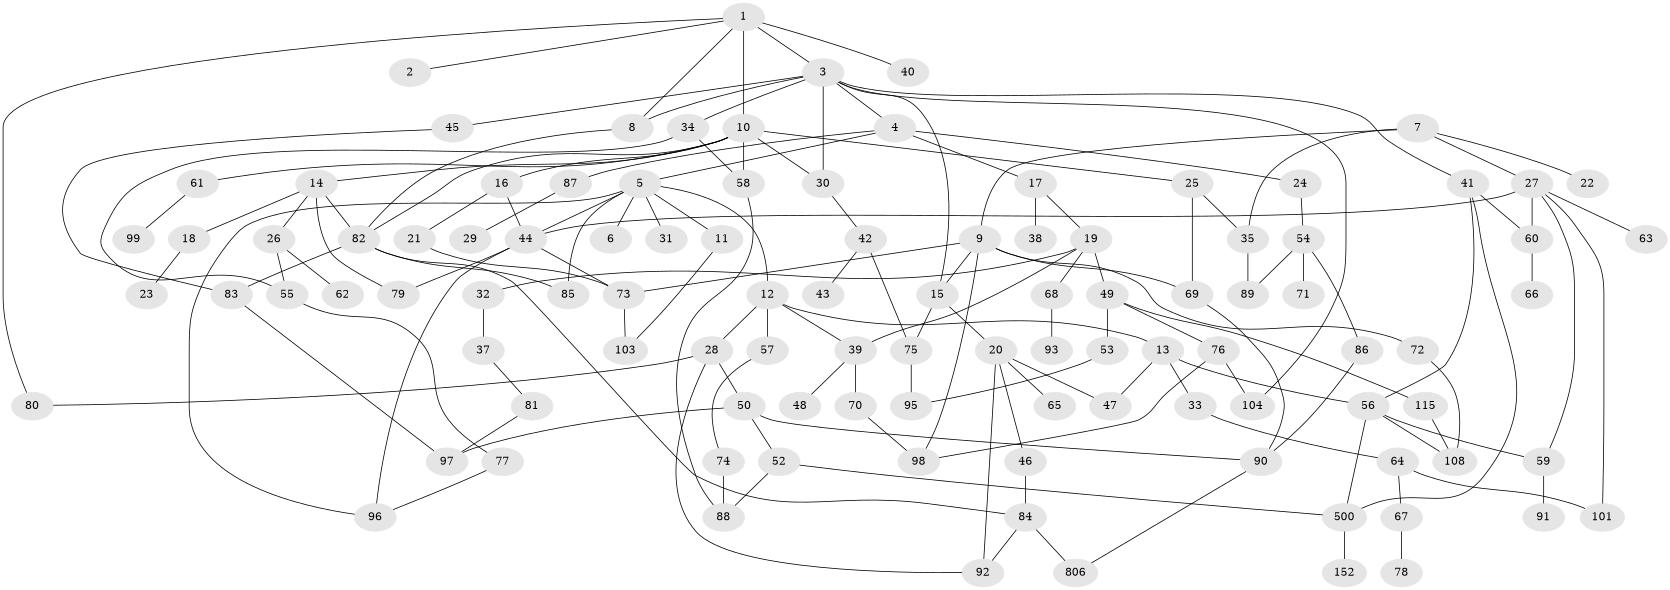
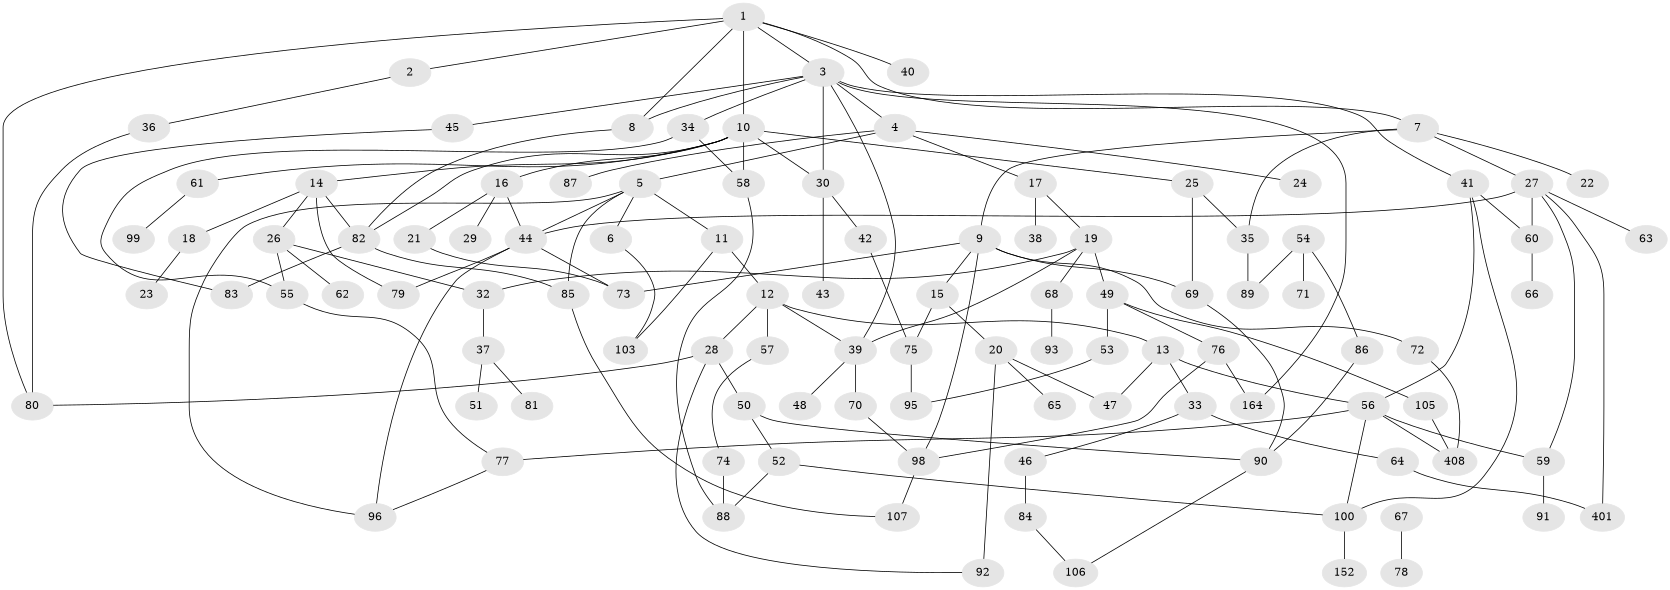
  graph {
    node [color=gray90 style=filled]
    1
    2
    3
    7
    8
    10
    40
    80
+   36
    4
    30
    34
    39
    41
    45
-   104
+   104 [label=164]
    5
    17
    24
    87
    9
    22
    27
    35
    82
    14
    16
    25
    58
    61
    42
    43
    55
    48
    70
    56
    60
-   100 [label=500]
+   100
    83
    6
    11
    12
-   31
    44
    85
    96
    19
    38
    54
    103
    28
    13
    57
    73
    79
+   107
    15
    69
    72
    98
    59
    63
-   101
+   101 [label=401]
    89
    84
    20
    75
    92
    50
    90
-   108
+   108 [label=408]
    18
    26
    21
    29
    88
    99
    33
    47
    74
    46
    64
    77
    23
    32
    62
    65
    95
    49
    68
    37
    53
    76
-   105 [label=115]
+   105
    93
    71
    86
    91
    66
    52
-   97
+   51
    81
    67
    n105 [label=152]
-   106 [label=806]
+   106
    78
    1 -- 2
    1 -- 3
+   1 -- 7
    1 -- 8
    1 -- 10
    1 -- 40
    1 -- 80
+   2 -- 36
    3 -- 8
    3 -- 4
    3 -- 30
    3 -- 34
-   3 -- 15
+   3 -- 39
    3 -- 41
    3 -- 45
    3 -- 104
    7 -- 9
    7 -- 22
    7 -- 27
    7 -- 35
    8 -- 82
    10 -- 30
    10 -- 82
    10 -- 14
    10 -- 16
    10 -- 25
    10 -- 58
    10 -- 61
+   36 -- 80
    4 -- 5
    4 -- 17
    4 -- 24
    4 -- 87
    30 -- 42
-   42 -- 43
+   30 -- 43
    34 -- 58
    34 -- 55
    39 -- 48
    39 -- 70
    41 -- 56
    41 -- 60
    41 -- 100
    45 -- 83
    5 -- 6
    5 -- 11
-   5 -- 12
-   5 -- 31
+   11 -- 12
    5 -- 44
    5 -- 85
    5 -- 96
    17 -- 19
    17 -- 38
-   24 -- 54
    9 -- 73
    9 -- 15
    9 -- 69
    9 -- 72
    9 -- 98
    27 -- 60
    27 -- 44
    27 -- 59
    27 -- 63
    27 -- 101
    35 -- 89
    82 -- 83
    82 -- 85
-   82 -- 84
    14 -- 82
    14 -- 79
    14 -- 18
    14 -- 26
    16 -- 44
    16 -- 21
-   87 -- 29
+   16 -- 29
    25 -- 35
    25 -- 69
    58 -- 88
    61 -- 99
    42 -- 75
    55 -- 77
    70 -- 98
    56 -- 100
    56 -- 59
    56 -- 108
+   56 -- 77
    60 -- 66
    100 -- n105
-   83 -- 97
    11 -- 103
    12 -- 39
    12 -- 28
    12 -- 13
    12 -- 57
    44 -- 96
    44 -- 73
    44 -- 79
+   85 -- 107
    19 -- 39
    19 -- 32
    19 -- 49
    19 -- 68
    54 -- 89
    54 -- 71
    54 -- 86
    28 -- 80
    28 -- 92
    28 -- 50
    13 -- 56
    13 -- 33
    13 -- 47
    57 -- 74
-   73 -- 103
+   6 -- 103
    15 -- 20
    15 -- 75
    69 -- 90
    72 -- 108
+   98 -- 107
    59 -- 91
-   84 -- 92
    84 -- 106
    20 -- 92
    20 -- 47
    20 -- 65
    75 -- 95
    50 -- 90
    50 -- 52
-   50 -- 97
    90 -- 106
    18 -- 23
    26 -- 55
+   26 -- 32
    26 -- 62
    21 -- 73
-   20 -- 46
+   33 -- 46
    33 -- 64
    74 -- 88
    46 -- 84
    64 -- 101
-   64 -- 67
    77 -- 96
    32 -- 37
    49 -- 53
    49 -- 76
    49 -- 105
    68 -- 93
+   37 -- 51
    37 -- 81
    53 -- 95
    76 -- 104
    76 -- 98
    105 -- 108
    86 -- 90
    52 -- 100
    52 -- 88
-   81 -- 97
    67 -- 78
  }
